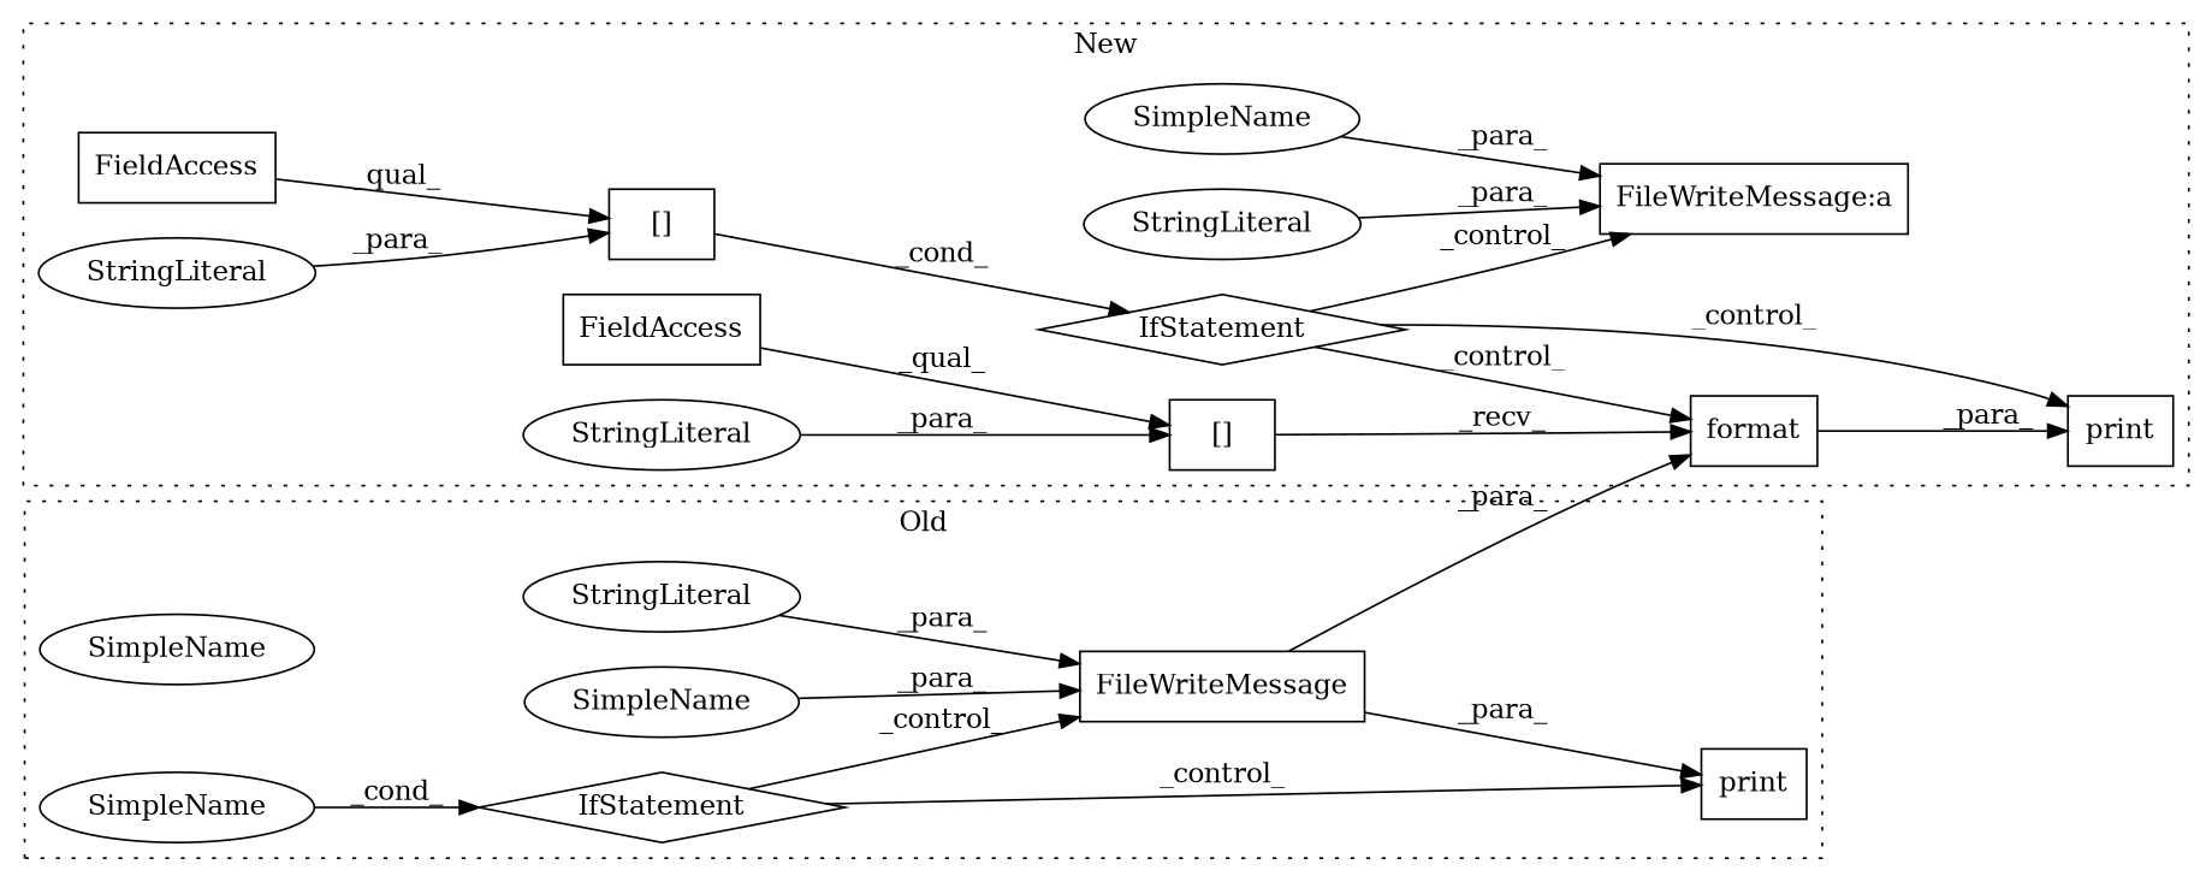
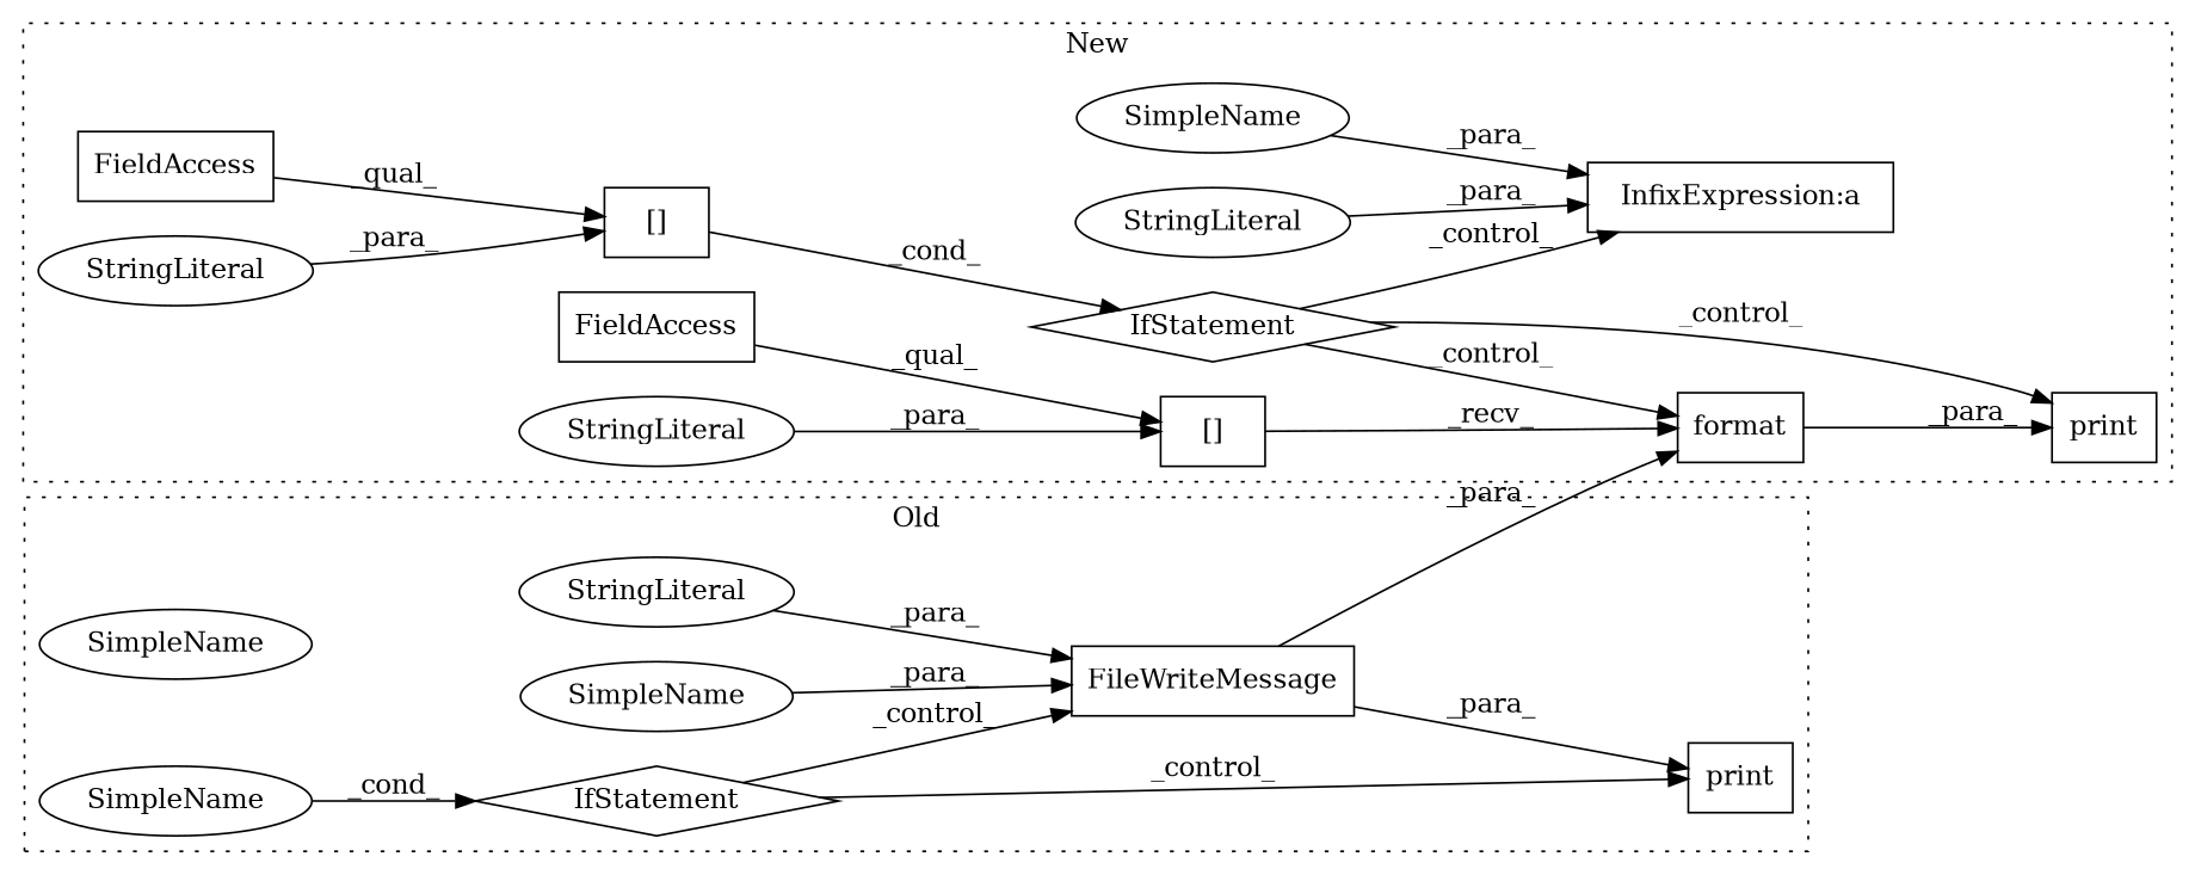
  digraph {
    rankdir=LR
    node [a=32 l=8 s=3163 shape=box]
    n1 [l="17,1" label=FileWriteMessage s="3188,3219"]
    n2 [l="6,1" label=print s="3182,3220"]
    n3 [a=45 l=5 label=StringLiteral s=3214 shape=ellipse]
    n4 [a=25 l="4,2" label=IfStatement s="3159,3170" shape=diamond]
    n5 [a=42 l=7 label=SimpleName shape=ellipse]
    n6 [a=42 label=SimpleName s=3205 shape=ellipse]
    n7 [a=42 l=7 label=SimpleName shape=ellipse]
    n8 [l="7,1" label=format s="3131,3155"]
-   n9 [a=27 l=3 label="FileWriteMessage:a" s=3146]
+   n9 [a=27 l=3 label="InfixExpression:a" s=3146]
    n10 [a=2 l="9,1" label="[]" s="3116,3129"]
    n11 [a=45 l=4 label=StringLiteral s=3125 shape=ellipse]
    n12 [a=45 l=6 label=StringLiteral s=3149 shape=ellipse]
    n13 [l="6,1" label=print s="3110,3156"]
    n14 [a=2 l="9,1" label="[]" s="3079,3097"]
    n15 [a=25 l="4,2" label=IfStatement s="3075,3098" shape=diamond]
    n16 [a=45 l=9 label=StringLiteral s=3088 shape=ellipse]
    n17 [a=22 label=FieldAccess s=3116]
    n18 [a=22 label=FieldAccess s=3079]
    n19 [a=42 label=SimpleName s=3138 shape=ellipse]
    subgraph cluster_1 {
      label=Old
      style=dotted
      n1
      n2
      n3
      n4
      n5
      n6
      n7
    }
    subgraph cluster_2 {
      label=New
      style=dotted
      n8
      n9
      n10
      n11
      n12
      n13
      n14
      n15
      n16
      n17
      n18
      n19
    }
    n1 -> n2 [label=_para_]
    n1 -> n8 [label=_para_]
    n3 -> n1 [label=_para_]
    n4 -> n1 [label=_control_]
    n4 -> n2 [label=_control_]
    n6 -> n1 [label=_para_]
    n7 -> n4 [label=_cond_]
    n8 -> n13 [label=_para_]
    n10 -> n8 [label=_recv_]
    n11 -> n10 [label=_para_]
    n12 -> n9 [label=_para_]
    n14 -> n15 [label=_cond_]
    n15 -> n8 [label=_control_]
    n15 -> n9 [label=_control_]
    n15 -> n13 [label=_control_]
    n16 -> n14 [label=_para_]
    n17 -> n10 [label=_qual_]
    n18 -> n14 [label=_qual_]
    n19 -> n9 [label=_para_]
  }
